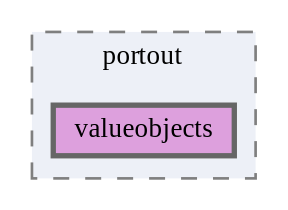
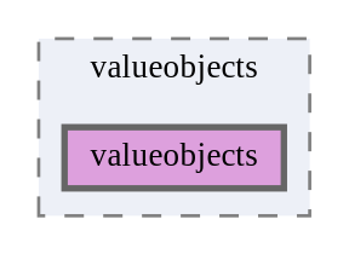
  digraph {
    compound=true
    rankdir=LR
    fontname="Liberation Serif"
    n1 [color=gray40 fillcolor=plum fontname="Liberation Serif" fontsize=10 height=0.2 label=valueobjects shape=box style="filled,bold" width=0.4]
    subgraph cluster_1 {
      bgcolor="#edf0f7"
      fontsize=10
-     label=portout
+     label=valueobjects
      pencolor=grey50
      style="filled,dashed"
      n1
    }
  }
